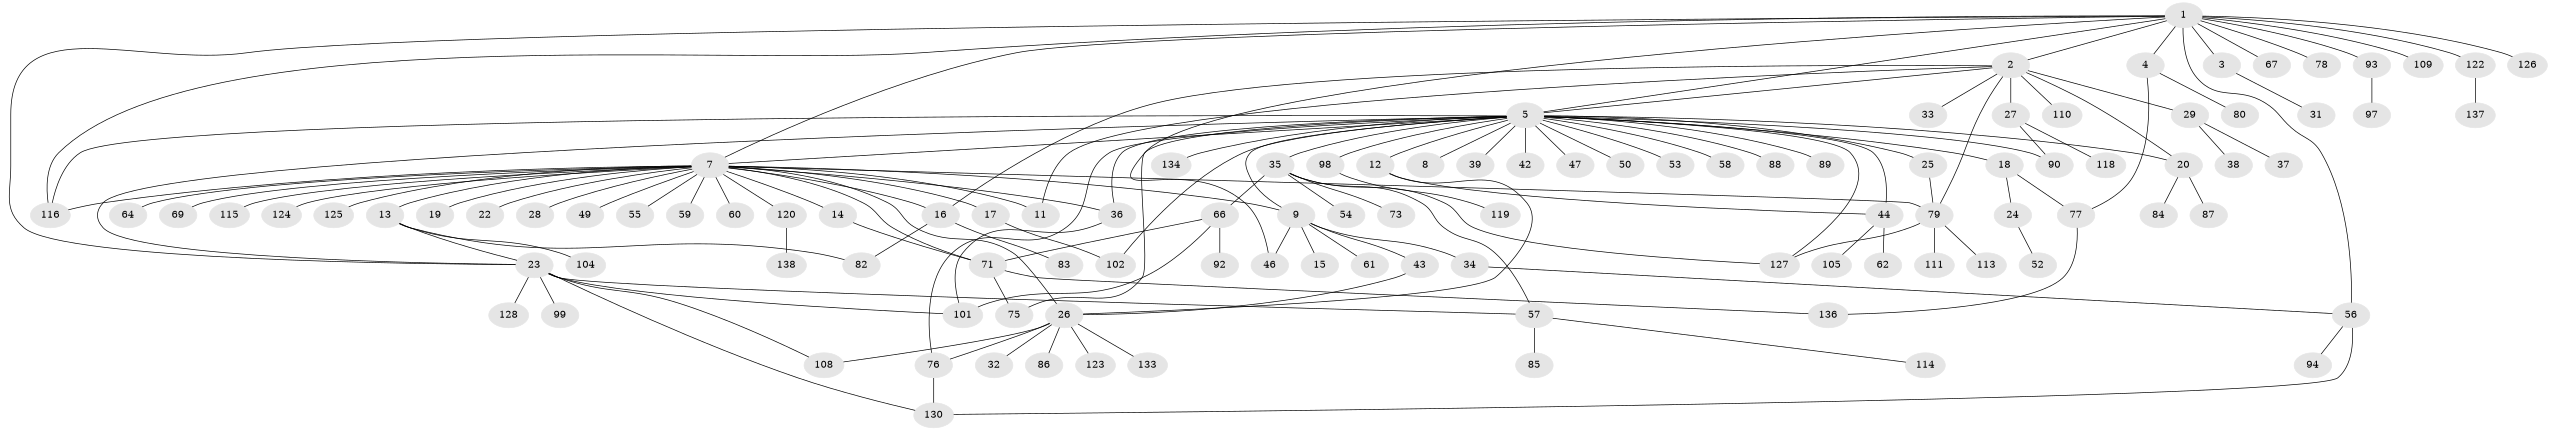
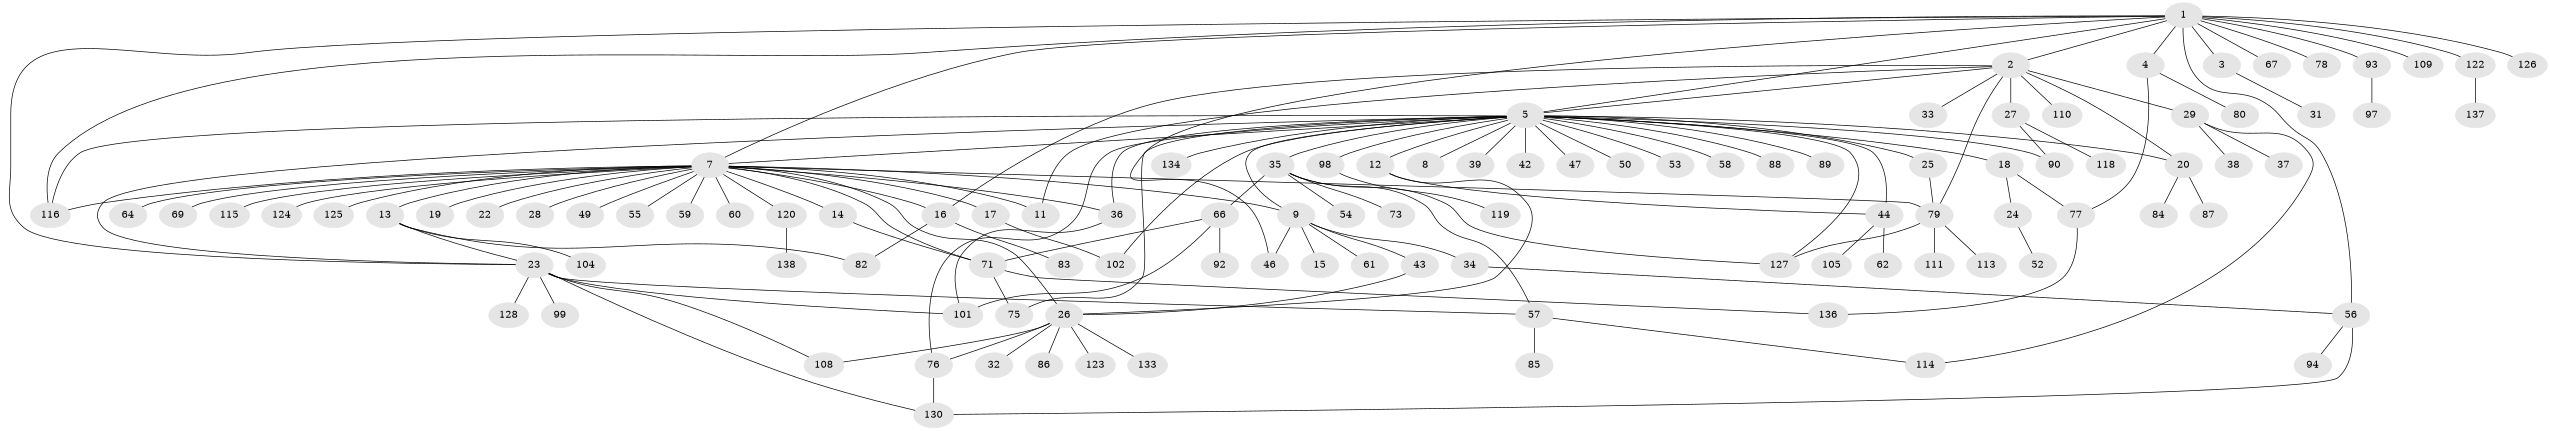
  graph {
    node [color=gray90 style=filled]
    1 [super="+45"]
    2 [super="+139"]
    3
    4 [super="+95"]
    5 [super="+6"]
    7 [super="+10"]
    23 [super="+48"]
    46 [super="+68"]
    56 [super="+112"]
    67
    n11 [label=78]
    93
    109
    116
    122
    126
    11
    16 [super="+78"]
    20 [super="+30"]
    27 [super="+41"]
    29 [super="+100"]
    33
    79 [super="+96"]
    110
    31
    77 [super="+132"]
    80
    8
    9 [super="+40"]
    12 [super="+121"]
    18 [super="+129"]
    25 [super="+135"]
    35 [super="+63"]
    36
    39
    42
    44
    47
    50
    53
    58
    75
    76 [super="+81"]
    88
    89
    90
    98
    102
    127
    134
    13 [super="+21"]
    14
    17
    19
    22 [super="+51"]
    26 [super="+65"]
    28
    49
    55
    59
    60
    64
    69
    71 [super="+103"]
    115
    120
    124
    125
    57 [super="+70"]
    99
    101
    108 [super="+117"]
    128
    130 [super="+131"]
    94
    97
    137
    82 [super="+106"]
    83
    84
    87
    118
    37
    38
    114
    111
    113
    136
    15
    34
    43 [super="+74"]
    61
    24
    54
    66 [super="+107"]
    73
    62
    105
    119
    104
    32
    86
    123
    133
    138
    52
    85 [super="+91"]
    92
    1 -- 2
    1 -- 3
    1 -- 4
    1 -- 5
    1 -- 7
    1 -- 23
    1 -- 46
    1 -- 56
    1 -- 67
    1 -- n11
    1 -- 93
    1 -- 109
    1 -- 116
    1 -- 122
    1 -- 126
    2 -- 5
    2 -- 11
    2 -- 16
    2 -- 20
    2 -- 27 [weight=2]
    2 -- 29
    2 -- 33
    2 -- 79
    2 -- 110
    3 -- 31
    4 -- 77
    4 -- 80
    5 -- 7
    5 -- 23
    5 -- 116
    5 -- 20
    5 -- 8
    5 -- 9
    5 -- 12
    5 -- 18
    5 -- 25
    5 -- 35
    5 -- 36
    5 -- 39
    5 -- 42
    5 -- 44
    5 -- 47
    5 -- 50
    5 -- 53
    5 -- 58
    5 -- 75
    5 -- 76
    5 -- 88
    5 -- 89
    5 -- 90
    5 -- 98
    5 -- 102
    5 -- 127
    5 -- 134
    7 -- 116
    7 -- 11
    7 -- 16
    7 -- 79
    7 -- 9
    7 -- 36
    7 -- 13
    7 -- 14
    7 -- 17
    7 -- 19
    7 -- 22
    7 -- 26
    7 -- 28
    7 -- 49
    7 -- 55
    7 -- 59
    7 -- 60
    7 -- 64
    7 -- 69
    7 -- 71
    7 -- 115
    7 -- 120
    7 -- 124
    7 -- 125
    23 -- 57
    23 -- 99
    23 -- 101
    23 -- 108
    23 -- 128
    23 -- 130
    56 -- 130
    56 -- 94
    93 -- 97
    122 -- 137
    16 -- 82
    16 -- 83
    20 -- 84
    20 -- 87
    27 -- 90
    27 -- 118
    29 -- 37
    29 -- 38
+   29 -- 114
    79 -- 127
    79 -- 111
    79 -- 113
    77 -- 136
    9 -- 46
    9 -- 15
    9 -- 34
    9 -- 43
    9 -- 61
    12 -- 44
    12 -- 26
    18 -- 77
    18 -- 24
    25 -- 79
    35 -- 127
    35 -- 57
    35 -- 54
    35 -- 66
    35 -- 73
    36 -- 101
    44 -- 62
    44 -- 105
    76 -- 130
    98 -- 119
    13 -- 23
    13 -- 82
    13 -- 104
    14 -- 71
    17 -- 102
    26 -- 76
    26 -- 108
    26 -- 32
    26 -- 86
    26 -- 123
    26 -- 133
    71 -- 75
    71 -- 136
    120 -- 138
    57 -- 114
    57 -- 85
    34 -- 56
    43 -- 26
    24 -- 52
    66 -- 71
    66 -- 101
    66 -- 92
  }
